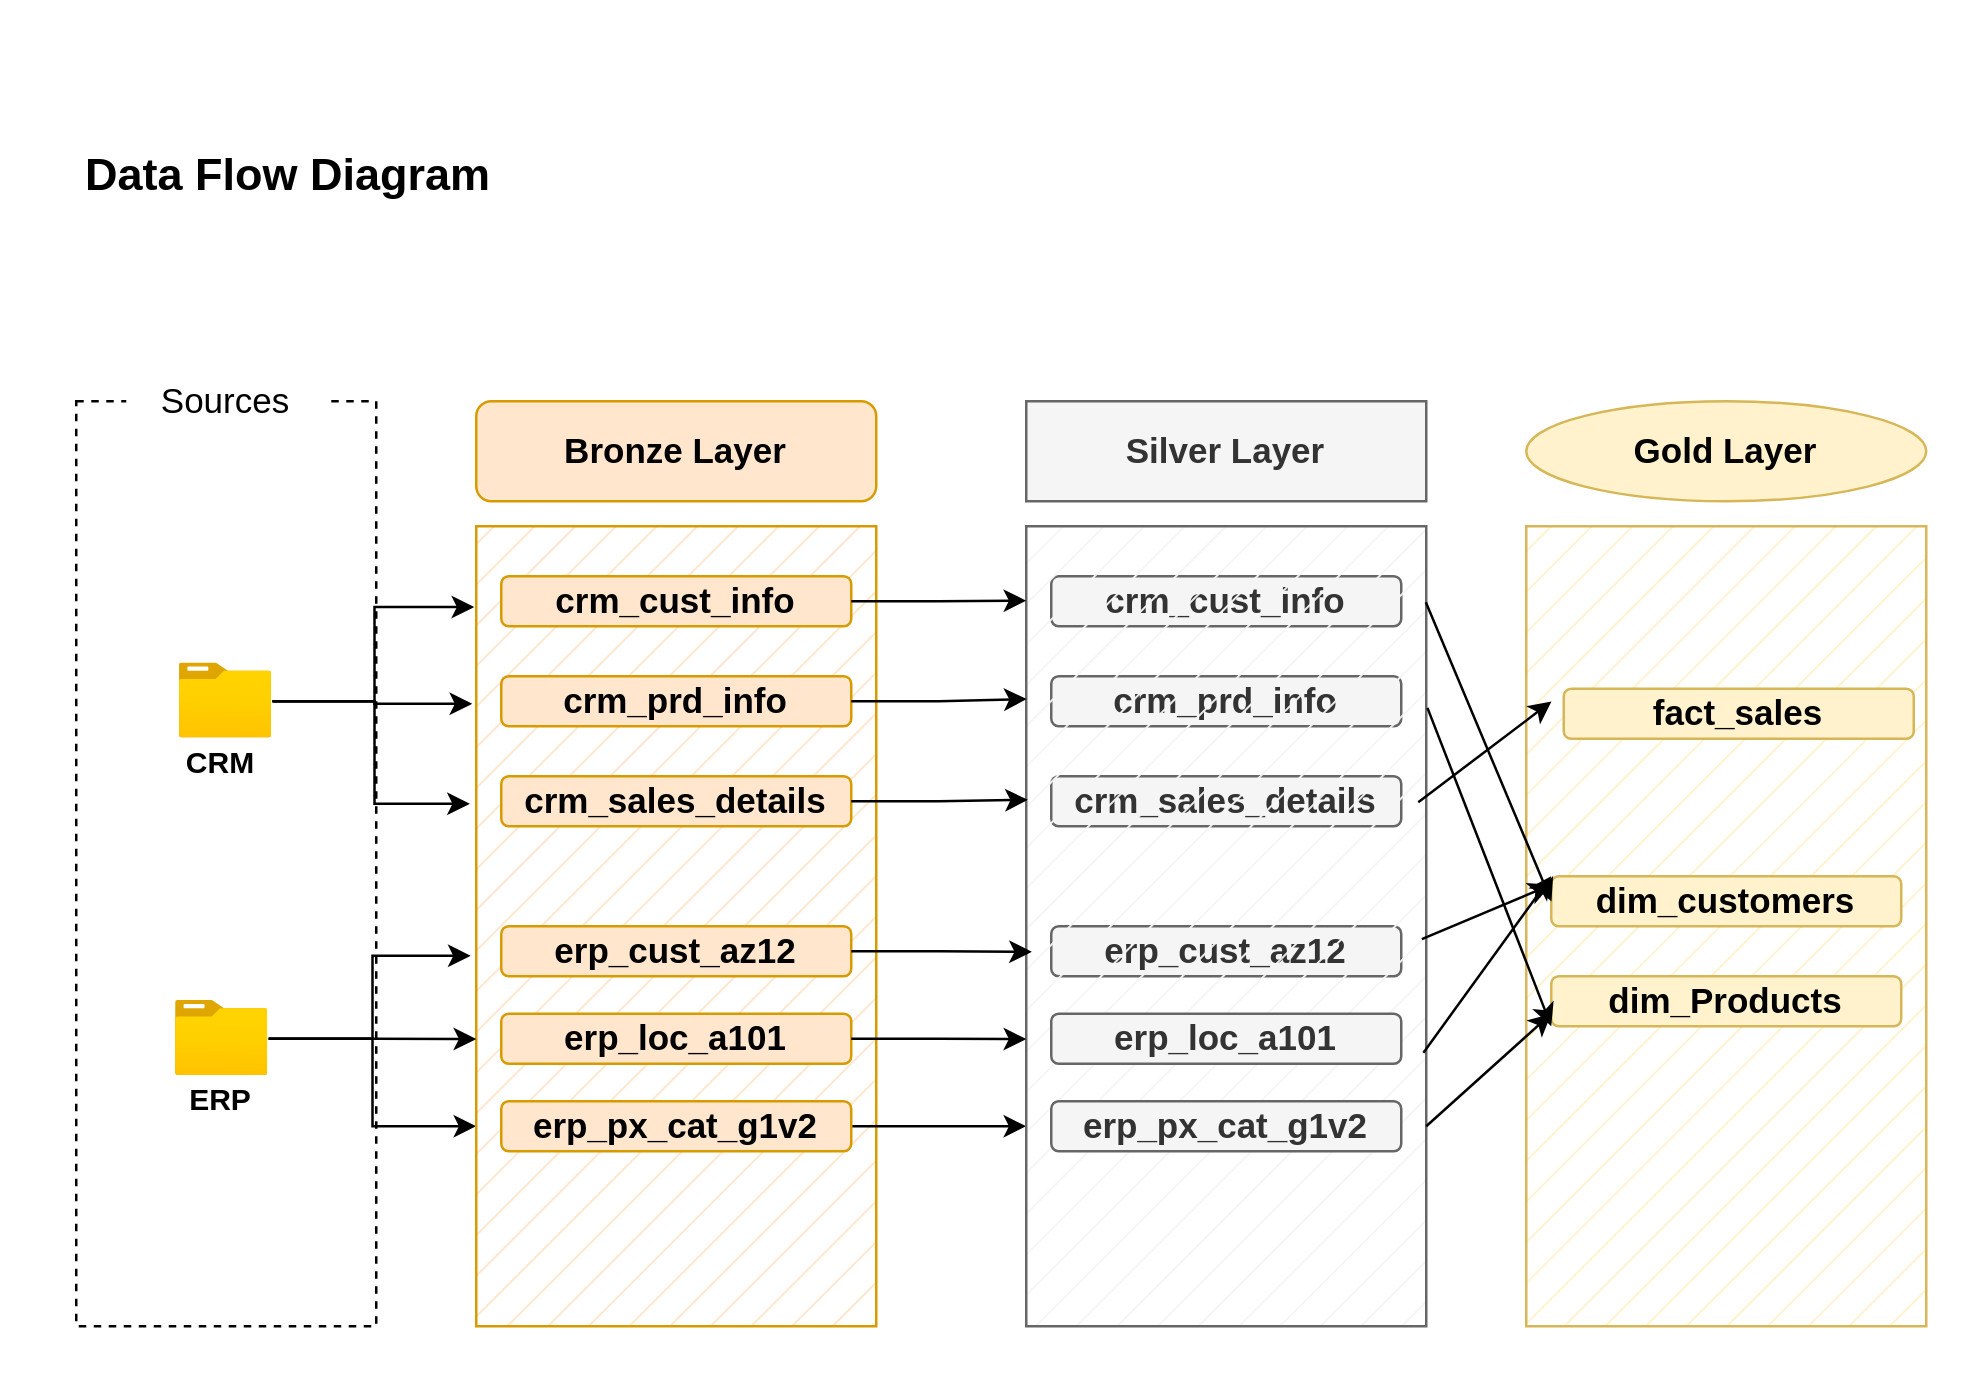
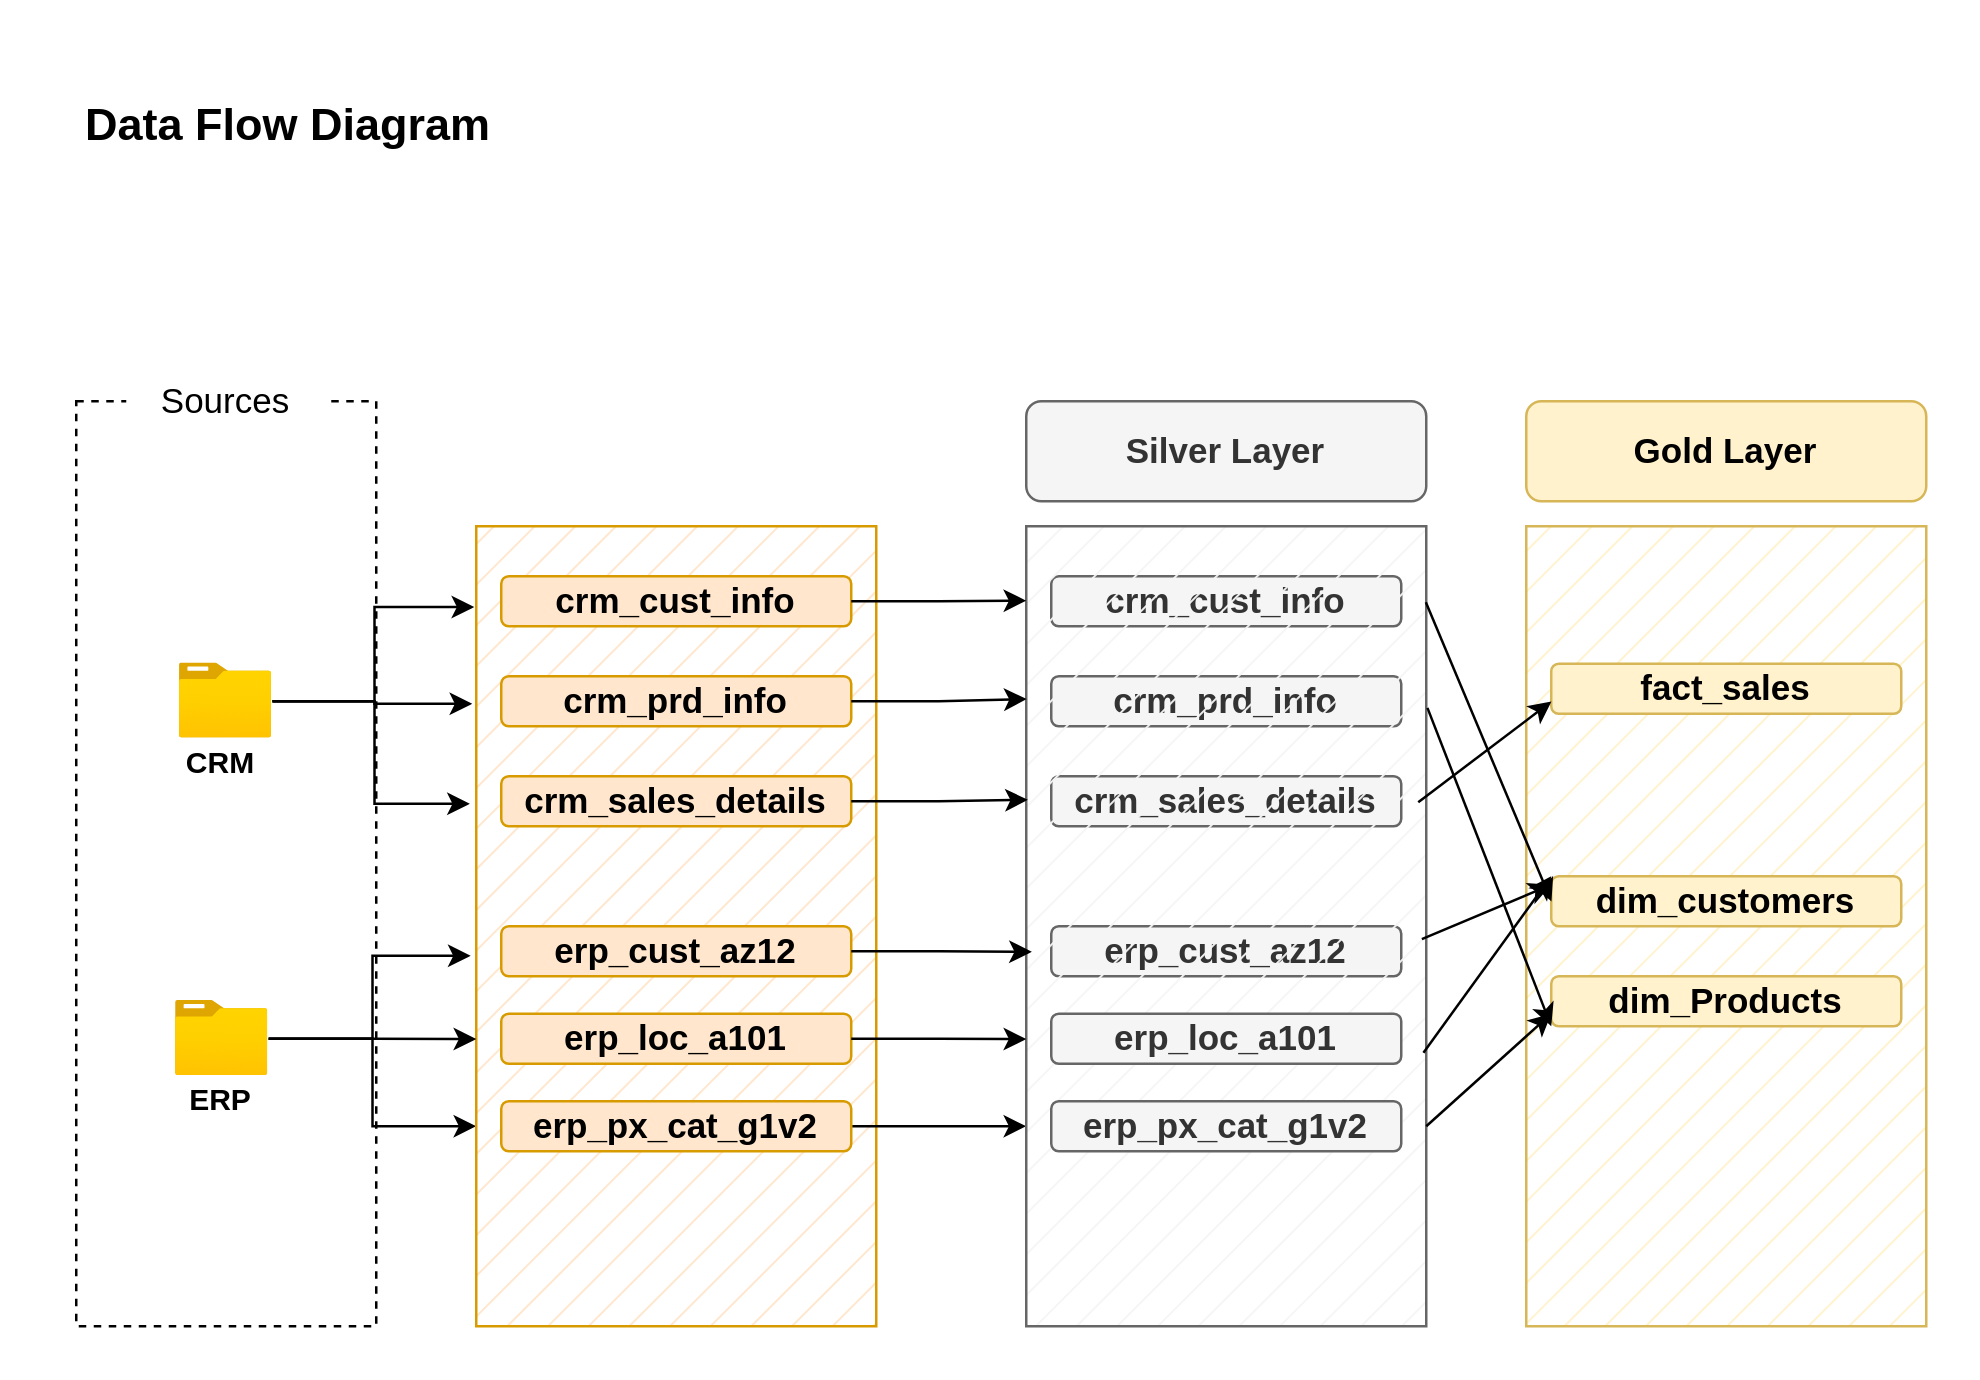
  <mxCell id="0" />
  <mxCell id="1" parent="0" />
  <mxCell id="2" value="" style="rounded=0;whiteSpace=wrap;html=1;fillColor=none;dashed=1;" parent="1" vertex="1"><mxGeometry x="30" y="160" width="120" height="370" as="geometry" /></mxCell>
  <mxCell id="3" value="&lt;font style=&quot;font-size: 14px;&quot;&gt;Sources&lt;/font&gt;" style="rounded=1;whiteSpace=wrap;html=1;strokeColor=none;" parent="1" vertex="1"><mxGeometry x="50" y="140" width="80" height="40" as="geometry" /></mxCell>
  <mxCell id="4" value="" style="image;aspect=fixed;html=1;points=[];align=center;fontSize=12;image=img/lib/azure2/general/Folder_Blank.svg;" parent="1" vertex="1"><mxGeometry x="71.52" y="265" width="36.96" height="30" as="geometry" /></mxCell>
  <mxCell id="5" value="&lt;b&gt;CRM&lt;/b&gt;" style="text;html=1;align=center;verticalAlign=middle;whiteSpace=wrap;rounded=0;" parent="1" vertex="1"><mxGeometry x="58.48" y="290" width="60" height="30" as="geometry" /></mxCell>
  <mxCell id="6" style="edgeStyle=orthogonalEdgeStyle;rounded=0;orthogonalLoop=1;jettySize=auto;html=1;entryX=0;entryY=0.75;entryDx=0;entryDy=0;" parent="1" source="7" target="9" edge="1"><mxGeometry relative="1" as="geometry" /></mxCell>
  <mxCell id="7" value="" style="image;aspect=fixed;html=1;points=[];align=center;fontSize=12;image=img/lib/azure2/general/Folder_Blank.svg;" parent="1" vertex="1"><mxGeometry x="70" y="400" width="36.96" height="30" as="geometry" /></mxCell>
  <mxCell id="8" value="&lt;b&gt;ERP&lt;/b&gt;" style="text;html=1;align=center;verticalAlign=middle;whiteSpace=wrap;rounded=0;" parent="1" vertex="1"><mxGeometry x="58.48" y="425" width="60" height="30" as="geometry" /></mxCell>
  <mxCell id="9" value="" style="rounded=0;whiteSpace=wrap;html=1;fillColor=#ffe6cc;strokeColor=#d79b00;fillStyle=hatch;" parent="1" vertex="1"><mxGeometry x="190" y="210" width="160" height="320" as="geometry" /></mxCell>
- <mxCell id="10" value="&lt;b&gt;&lt;font style=&quot;font-size: 14px;&quot;&gt;Bronze Layer&lt;/font&gt;&lt;/b&gt;" style="rounded=1;whiteSpace=wrap;html=1;fillColor=#ffe6cc;strokeColor=#d79b00;" parent="1" vertex="1"><mxGeometry x="190" y="160" width="160" height="40" as="geometry" /></mxCell>
  <mxCell id="11" value="&lt;span style=&quot;font-size: 14px;&quot;&gt;&lt;b&gt;crm_cust_info&lt;/b&gt;&lt;/span&gt;" style="rounded=1;whiteSpace=wrap;html=1;fillColor=#ffe6cc;strokeColor=#d79b00;" parent="1" vertex="1"><mxGeometry x="200" y="230" width="140" height="20" as="geometry" /></mxCell>
  <mxCell id="12" value="&lt;span style=&quot;font-size: 14px;&quot;&gt;&lt;b&gt;crm_prd_info&lt;/b&gt;&lt;/span&gt;" style="rounded=1;whiteSpace=wrap;html=1;fillColor=#ffe6cc;strokeColor=#d79b00;" parent="1" vertex="1"><mxGeometry x="200" y="270" width="140" height="20" as="geometry" /></mxCell>
  <mxCell id="13" value="&lt;span style=&quot;font-size: 14px;&quot;&gt;&lt;b&gt;crm_sales_details&lt;/b&gt;&lt;/span&gt;" style="rounded=1;whiteSpace=wrap;html=1;fillColor=#ffe6cc;strokeColor=#d79b00;" parent="1" vertex="1"><mxGeometry x="200" y="310" width="140" height="20" as="geometry" /></mxCell>
  <mxCell id="14" value="&lt;span style=&quot;font-size: 14px;&quot;&gt;&lt;b&gt;erp_cust_az12&lt;/b&gt;&lt;/span&gt;" style="rounded=1;whiteSpace=wrap;html=1;fillColor=#ffe6cc;strokeColor=#d79b00;" parent="1" vertex="1"><mxGeometry x="200" y="370" width="140" height="20" as="geometry" /></mxCell>
  <mxCell id="15" value="&lt;span style=&quot;font-size: 14px;&quot;&gt;&lt;b&gt;erp_loc_a101&lt;/b&gt;&lt;/span&gt;" style="rounded=1;whiteSpace=wrap;html=1;fillColor=#ffe6cc;strokeColor=#d79b00;" parent="1" vertex="1"><mxGeometry x="200" y="405" width="140" height="20" as="geometry" /></mxCell>
  <mxCell id="16" style="edgeStyle=orthogonalEdgeStyle;rounded=0;orthogonalLoop=1;jettySize=auto;html=1;entryX=0;entryY=0.75;entryDx=0;entryDy=0;" parent="1" source="17" target="29" edge="1"><mxGeometry relative="1" as="geometry" /></mxCell>
  <mxCell id="17" value="&lt;span style=&quot;font-size: 14px;&quot;&gt;&lt;b&gt;erp_px_cat_g1v2&lt;/b&gt;&lt;/span&gt;" style="rounded=1;whiteSpace=wrap;html=1;fillColor=#ffe6cc;strokeColor=#d79b00;" parent="1" vertex="1"><mxGeometry x="200" y="440" width="140" height="20" as="geometry" /></mxCell>
- <mxCell id="18" value="&lt;b&gt;&lt;font style=&quot;font-size: 18px;&quot;&gt;Data Flow Diagram&lt;/font&gt;&lt;/b&gt;" style="rounded=1;whiteSpace=wrap;html=1;fillColor=none;strokeColor=none;" parent="1" vertex="1"><mxGeometry x="20" y="40" width="190" height="60" as="geometry" /></mxCell>
+ <mxCell id="18" value="&lt;b&gt;&lt;font style=&quot;font-size: 18px;&quot;&gt;Data Flow Diagram&lt;/font&gt;&lt;/b&gt;" style="rounded=1;whiteSpace=wrap;html=1;fillColor=none;strokeColor=none;" parent="1" vertex="1"><mxGeometry x="20" y="20" width="190" height="60" as="geometry" /></mxCell>
  <mxCell id="19" style="edgeStyle=orthogonalEdgeStyle;rounded=0;orthogonalLoop=1;jettySize=auto;html=1;entryX=-0.005;entryY=0.101;entryDx=0;entryDy=0;entryPerimeter=0;" parent="1" source="4" target="9" edge="1"><mxGeometry relative="1" as="geometry" /></mxCell>
  <mxCell id="20" style="edgeStyle=orthogonalEdgeStyle;rounded=0;orthogonalLoop=1;jettySize=auto;html=1;entryX=-0.01;entryY=0.222;entryDx=0;entryDy=0;entryPerimeter=0;" parent="1" source="4" target="9" edge="1"><mxGeometry relative="1" as="geometry" /></mxCell>
  <mxCell id="21" style="edgeStyle=orthogonalEdgeStyle;rounded=0;orthogonalLoop=1;jettySize=auto;html=1;entryX=-0.016;entryY=0.347;entryDx=0;entryDy=0;entryPerimeter=0;" parent="1" source="4" target="9" edge="1"><mxGeometry relative="1" as="geometry" /></mxCell>
  <mxCell id="22" style="edgeStyle=orthogonalEdgeStyle;rounded=0;orthogonalLoop=1;jettySize=auto;html=1;entryX=0;entryY=0.641;entryDx=0;entryDy=0;entryPerimeter=0;" parent="1" source="7" target="9" edge="1"><mxGeometry relative="1" as="geometry" /></mxCell>
  <mxCell id="23" style="edgeStyle=orthogonalEdgeStyle;rounded=0;orthogonalLoop=1;jettySize=auto;html=1;entryX=-0.014;entryY=0.537;entryDx=0;entryDy=0;entryPerimeter=0;" parent="1" source="7" target="9" edge="1"><mxGeometry relative="1" as="geometry" /></mxCell>
- <mxCell id="24" value="&lt;span style=&quot;font-size: 14px;&quot;&gt;&lt;b&gt;Silver Layer&lt;/b&gt;&lt;/span&gt;" style="whiteSpace=wrap;html=1;fillColor=#f5f5f5;strokeColor=#666666;fontColor=#333333;rounded=0;" parent="1" vertex="1"><mxGeometry x="410" y="160" width="160" height="40" as="geometry" /></mxCell>
+ <mxCell id="24" value="&lt;span style=&quot;font-size: 14px;&quot;&gt;&lt;b&gt;Silver Layer&lt;/b&gt;&lt;/span&gt;" style="rounded=1;whiteSpace=wrap;html=1;fillColor=#f5f5f5;strokeColor=#666666;fontColor=#333333;" parent="1" vertex="1"><mxGeometry x="410" y="160" width="160" height="40" as="geometry" /></mxCell>
  <mxCell id="25" value="&lt;span style=&quot;font-size: 14px;&quot;&gt;&lt;b&gt;crm_cust_info&lt;/b&gt;&lt;/span&gt;" style="rounded=1;whiteSpace=wrap;html=1;fillColor=#f5f5f5;strokeColor=#666666;fontColor=#333333;" parent="1" vertex="1"><mxGeometry x="420" y="230" width="140" height="20" as="geometry" /></mxCell>
  <mxCell id="26" value="&lt;span style=&quot;font-size: 14px;&quot;&gt;&lt;b&gt;crm_prd_info&lt;/b&gt;&lt;/span&gt;" style="rounded=1;whiteSpace=wrap;html=1;fillColor=#f5f5f5;strokeColor=#666666;fontColor=#333333;" parent="1" vertex="1"><mxGeometry x="420" y="270" width="140" height="20" as="geometry" /></mxCell>
  <mxCell id="27" value="&lt;span style=&quot;font-size: 14px;&quot;&gt;&lt;b&gt;crm_sales_details&lt;/b&gt;&lt;/span&gt;" style="rounded=1;whiteSpace=wrap;html=1;fillColor=#f5f5f5;strokeColor=#666666;fontColor=#333333;" parent="1" vertex="1"><mxGeometry x="420" y="310" width="140" height="20" as="geometry" /></mxCell>
  <mxCell id="28" value="&lt;span style=&quot;font-size: 14px;&quot;&gt;&lt;b&gt;erp_cust_az12&lt;/b&gt;&lt;/span&gt;" style="rounded=1;whiteSpace=wrap;html=1;fillColor=#f5f5f5;strokeColor=#666666;fontColor=#333333;" parent="1" vertex="1"><mxGeometry x="420" y="370" width="140" height="20" as="geometry" /></mxCell>
  <mxCell id="29" value="" style="rounded=0;whiteSpace=wrap;html=1;fillColor=#f5f5f5;strokeColor=#666666;fillStyle=hatch;fontColor=#333333;" parent="1" vertex="1"><mxGeometry x="410" y="210" width="160" height="320" as="geometry" /></mxCell>
  <mxCell id="30" value="&lt;span style=&quot;font-size: 14px;&quot;&gt;&lt;b&gt;erp_loc_a101&lt;/b&gt;&lt;/span&gt;" style="rounded=1;whiteSpace=wrap;html=1;fillColor=#f5f5f5;strokeColor=#666666;fontColor=#333333;" parent="1" vertex="1"><mxGeometry x="420" y="405" width="140" height="20" as="geometry" /></mxCell>
  <mxCell id="31" value="&lt;span style=&quot;font-size: 14px;&quot;&gt;&lt;b&gt;erp_px_cat_g1v2&lt;/b&gt;&lt;/span&gt;" style="rounded=1;whiteSpace=wrap;html=1;fillColor=#f5f5f5;strokeColor=#666666;fontColor=#333333;" parent="1" vertex="1"><mxGeometry x="420" y="440" width="140" height="20" as="geometry" /></mxCell>
  <mxCell id="32" style="edgeStyle=orthogonalEdgeStyle;rounded=0;orthogonalLoop=1;jettySize=auto;html=1;exitX=1;exitY=0.5;exitDx=0;exitDy=0;entryX=0;entryY=0.093;entryDx=0;entryDy=0;entryPerimeter=0;" parent="1" source="11" target="29" edge="1"><mxGeometry relative="1" as="geometry" /></mxCell>
  <mxCell id="33" style="edgeStyle=orthogonalEdgeStyle;rounded=0;orthogonalLoop=1;jettySize=auto;html=1;entryX=0.001;entryY=0.216;entryDx=0;entryDy=0;entryPerimeter=0;" parent="1" source="12" target="29" edge="1"><mxGeometry relative="1" as="geometry" /></mxCell>
  <mxCell id="34" style="edgeStyle=orthogonalEdgeStyle;rounded=0;orthogonalLoop=1;jettySize=auto;html=1;entryX=0.004;entryY=0.342;entryDx=0;entryDy=0;entryPerimeter=0;" parent="1" source="13" target="29" edge="1"><mxGeometry relative="1" as="geometry" /></mxCell>
  <mxCell id="35" style="edgeStyle=orthogonalEdgeStyle;rounded=0;orthogonalLoop=1;jettySize=auto;html=1;entryX=0.014;entryY=0.532;entryDx=0;entryDy=0;entryPerimeter=0;" parent="1" source="14" target="29" edge="1"><mxGeometry relative="1" as="geometry" /></mxCell>
  <mxCell id="36" style="edgeStyle=orthogonalEdgeStyle;rounded=0;orthogonalLoop=1;jettySize=auto;html=1;entryX=0;entryY=0.641;entryDx=0;entryDy=0;entryPerimeter=0;" parent="1" source="15" target="29" edge="1"><mxGeometry relative="1" as="geometry" /></mxCell>
- <mxCell id="37" value="&lt;span style=&quot;font-size: 14px;&quot;&gt;&lt;b&gt;Gold Layer&lt;/b&gt;&lt;/span&gt;" style="ellipse;whiteSpace=wrap;html=1;fillColor=#fff2cc;strokeColor=#d6b656;" vertex="1" parent="1"><mxGeometry x="610" y="160" width="160" height="40" as="geometry" /></mxCell>
+ <mxCell id="37" value="&lt;span style=&quot;font-size: 14px;&quot;&gt;&lt;b&gt;Gold Layer&lt;/b&gt;&lt;/span&gt;" style="rounded=1;whiteSpace=wrap;html=1;fillColor=#fff2cc;strokeColor=#d6b656;" vertex="1" parent="1"><mxGeometry x="610" y="160" width="160" height="40" as="geometry" /></mxCell>
  <mxCell id="38" value="" style="rounded=0;whiteSpace=wrap;html=1;fillColor=#fff2cc;strokeColor=#d6b656;fillStyle=hatch;" vertex="1" parent="1"><mxGeometry x="610" y="210" width="160" height="320" as="geometry" /></mxCell>
- <mxCell id="39" value="&lt;span style=&quot;font-size: 14px;&quot;&gt;&lt;b&gt;fact_sales&lt;/b&gt;&lt;/span&gt;" style="rounded=1;whiteSpace=wrap;html=1;fillColor=#fff2cc;strokeColor=#d6b656;" vertex="1" parent="1"><mxGeometry x="625" y="275" width="140" height="20" as="geometry" /></mxCell>
+ <mxCell id="39" value="&lt;span style=&quot;font-size: 14px;&quot;&gt;&lt;b&gt;fact_sales&lt;/b&gt;&lt;/span&gt;" style="rounded=1;whiteSpace=wrap;html=1;fillColor=#fff2cc;strokeColor=#d6b656;" vertex="1" parent="1"><mxGeometry x="620" y="265" width="140" height="20" as="geometry" /></mxCell>
  <mxCell id="40" value="&lt;span style=&quot;font-size: 14px;&quot;&gt;&lt;b&gt;dim_customers&lt;/b&gt;&lt;/span&gt;" style="rounded=1;whiteSpace=wrap;html=1;fillColor=#fff2cc;strokeColor=#d6b656;" vertex="1" parent="1"><mxGeometry x="620" y="350" width="140" height="20" as="geometry" /></mxCell>
  <mxCell id="41" value="&lt;span style=&quot;font-size: 14px;&quot;&gt;&lt;b&gt;dim_Products&lt;/b&gt;&lt;/span&gt;" style="rounded=1;whiteSpace=wrap;html=1;fillColor=#fff2cc;strokeColor=#d6b656;" vertex="1" parent="1"><mxGeometry x="620" y="390" width="140" height="20" as="geometry" /></mxCell>
  <mxCell id="42" value="" style="endArrow=classic;html=1;rounded=0;exitX=0.98;exitY=0.345;exitDx=0;exitDy=0;exitPerimeter=0;entryX=0.063;entryY=0.219;entryDx=0;entryDy=0;entryPerimeter=0;" edge="1" parent="1" source="29" target="38"><mxGeometry width="50" height="50" relative="1" as="geometry"><mxPoint x="580" y="450" as="sourcePoint" /><mxPoint x="630" y="400" as="targetPoint" /></mxGeometry></mxCell>
  <mxCell id="43" value="" style="endArrow=classic;html=1;rounded=0;entryX=0;entryY=0.5;entryDx=0;entryDy=0;exitX=0.989;exitY=0.516;exitDx=0;exitDy=0;exitPerimeter=0;" edge="1" parent="1" source="29"><mxGeometry width="50" height="50" relative="1" as="geometry"><mxPoint x="579.84" y="370" as="sourcePoint" /><mxPoint x="620" y="353.36" as="targetPoint" /></mxGeometry></mxCell>
  <mxCell id="44" value="" style="endArrow=classic;html=1;rounded=0;exitX=0.993;exitY=0.658;exitDx=0;exitDy=0;exitPerimeter=0;" edge="1" parent="1" source="29"><mxGeometry width="50" height="50" relative="1" as="geometry"><mxPoint x="580" y="450" as="sourcePoint" /><mxPoint x="620" y="350" as="targetPoint" /></mxGeometry></mxCell>
  <mxCell id="45" value="" style="endArrow=classic;html=1;rounded=0;exitX=1;exitY=0.75;exitDx=0;exitDy=0;entryX=0;entryY=0.75;entryDx=0;entryDy=0;" edge="1" parent="1" source="29" target="41"><mxGeometry width="50" height="50" relative="1" as="geometry"><mxPoint x="580" y="450" as="sourcePoint" /><mxPoint x="630" y="400" as="targetPoint" /></mxGeometry></mxCell>
  <mxCell id="46" value="" style="endArrow=classic;html=1;rounded=0;exitX=0.999;exitY=0.095;exitDx=0;exitDy=0;exitPerimeter=0;entryX=0.063;entryY=0.469;entryDx=0;entryDy=0;entryPerimeter=0;" edge="1" parent="1" source="29" target="38"><mxGeometry width="50" height="50" relative="1" as="geometry"><mxPoint x="570" y="400" as="sourcePoint" /><mxPoint x="620" y="350" as="targetPoint" /></mxGeometry></mxCell>
  <mxCell id="47" value="" style="endArrow=classic;html=1;rounded=0;exitX=1.003;exitY=0.227;exitDx=0;exitDy=0;exitPerimeter=0;" edge="1" parent="1" source="29"><mxGeometry width="50" height="50" relative="1" as="geometry"><mxPoint x="600" y="370" as="sourcePoint" /><mxPoint x="620" y="410" as="targetPoint" /></mxGeometry></mxCell>
